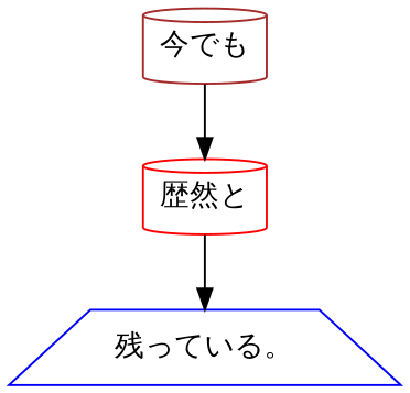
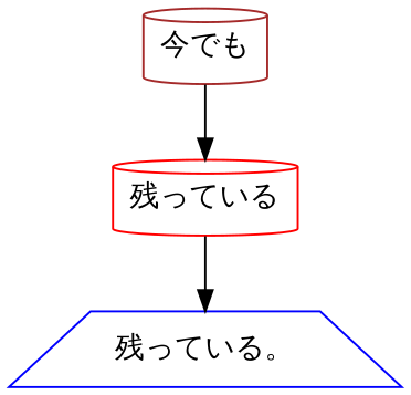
  digraph {
    node [shape=cylinder]
    n1 [color=brown label="今でも"]
-   n2 [color=red label="歴然と"]
+   n2 [color=red label="残っている"]
    n3 [color=blue label="残っている。" shape=trapezium]
    n1 -> n2
    n2 -> n3
  }
